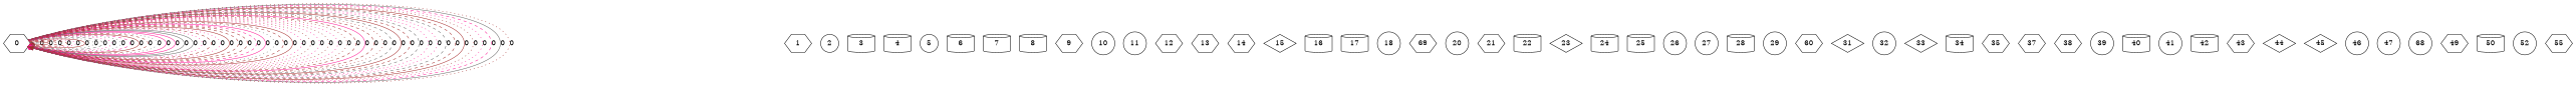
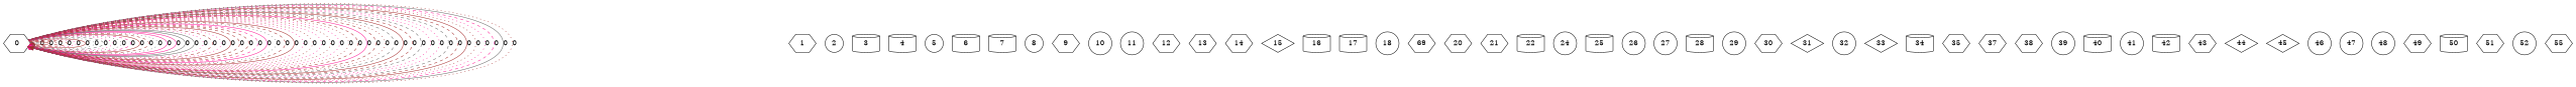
  digraph {
    node [shape=circle]
    edge [arrowhead=dot color=brown style=dotted]
    n1 [label=0 shape=hexagon]
    n2 [label=1 shape=hexagon]
    n3 [label=2]
    n4 [label=3 shape=cylinder]
    n5 [label=4 shape=cylinder]
    n6 [label=5]
    n7 [label=6 shape=cylinder]
    n8 [label=7 shape=cylinder]
-   n9 [label=8 shape=cylinder]
+   n9 [label=8]
    n10 [label=9 shape=hexagon]
    n11 [label=10]
    n12 [label=11]
    n13 [label=12 shape=hexagon]
    n14 [label=13 shape=hexagon]
    n15 [label=14 shape=hexagon]
    n16 [label=15 shape=diamond]
    n17 [label=16 shape=cylinder]
    n18 [label=17 shape=cylinder]
    n19 [label=18]
    n20 [label=69 shape=hexagon]
-   n21 [label=20]
+   n21 [label=20 shape=hexagon]
    n22 [label=21 shape=hexagon]
    n23 [label=22 shape=cylinder]
-   n24 [label=23 shape=diamond]
-   n25 [label=24 shape=cylinder]
+   n25 [label=24]
    n26 [label=25 shape=cylinder]
    n27 [label=26]
    n28 [label=27]
    n29 [label=28 shape=cylinder]
    n30 [label=29]
-   n31 [label=60 shape=hexagon]
+   n31 [label=30 shape=hexagon]
    n32 [label=31 shape=diamond]
    n33 [label=32]
    n34 [label=33 shape=diamond]
    n35 [label=34 shape=cylinder]
    n36 [label=35 shape=hexagon]
    n37 [label=37 shape=hexagon]
    n38 [label=38 shape=hexagon]
    n39 [label=39]
    n40 [label=40 shape=cylinder]
    n41 [label=41]
    n42 [label=42 shape=cylinder]
    n43 [label=43 shape=hexagon]
    n44 [label=44 shape=diamond]
    n45 [label=45 shape=diamond]
    n46 [label=46]
    n47 [label=47]
-   n48 [label=68]
+   n48 [label=48]
    n49 [label=49 shape=hexagon]
    n50 [label=50 shape=cylinder]
+   n51 [label=51 shape=hexagon]
    n52 [label=52]
    n53 [label=55 shape=hexagon]
    n1 -> n1 [color=gray40 label=0 style=dashed]
    n1 -> n1 [label=0 style=solid]
    n1 -> n1 [arrowhead=normal label=0 style=dashed]
    n1 -> n1 [arrowhead=normal label=0 style=dashed]
    n1 -> n1 [color=deeppink label=0]
    n1 -> n1 [label=0 style=solid]
    n1 -> n1 [arrowhead=normal color=gray40 label=0]
    n1 -> n1 [arrowhead=onormal color=gray40 label=0 style=dashed]
    n1 -> n1 [arrowhead=normal color=deeppink label=0]
    n1 -> n1 [arrowhead=onormal color=gray40 label=0]
    n1 -> n1 [arrowhead=onormal color=deeppink label=0 style=dashed]
    n1 -> n1 [arrowhead=normal label=0 style=solid]
    n1 -> n1 [arrowhead=normal label=0 style=dashed]
    n1 -> n1 [arrowhead=onormal color=gray40 label=0]
    n1 -> n1 [arrowhead=normal color=deeppink label=0 style=solid]
    n1 -> n1 [color=deeppink label=0 style=solid]
    n1 -> n1 [arrowhead=onormal color=gray40 label=0 style=solid]
    n1 -> n1 [arrowhead=onormal color=gray40 label=0 style=solid]
    n1 -> n1 [arrowhead=normal color=deeppink label=0]
    n1 -> n1 [label=0 style=dashed]
    n1 -> n1 [color=deeppink label=0]
    n1 -> n1 [label=0 style=solid]
    n1 -> n1 [arrowhead=normal label=0 style=dashed]
    n1 -> n1 [arrowhead=normal label=0 style=dashed]
    n1 -> n1 [color=deeppink label=0 style=dashed]
    n1 -> n1 [arrowhead=onormal color=deeppink label=0 style=solid]
    n1 -> n1 [arrowhead=onormal color=gray40 label=0]
    n1 -> n1 [arrowhead=onormal label=0 style=dashed]
    n1 -> n1 [label=0 style=solid]
    n1 -> n1 [arrowhead=normal color=deeppink label=0]
    n1 -> n1 [arrowhead=onormal label=0]
    n1 -> n1 [color=deeppink label=0]
    n1 -> n1 [label=0]
    n1 -> n1 [arrowhead=onormal color=deeppink label=0]
    n1 -> n1 [label=0]
    n1 -> n1 [label=0 style=dashed]
    n1 -> n1 [color=deeppink label=0 style=solid]
    n1 -> n1 [label=0 style=dashed]
    n1 -> n1 [arrowhead=normal label=0]
    n1 -> n1 [arrowhead=normal color=gray40 label=0 style=dashed]
    n1 -> n1 [arrowhead=onormal label=0 style=solid]
    n1 -> n1 [label=0 style=dashed]
    n1 -> n1 [arrowhead=normal color=gray40 label=0 style=dashed]
    n1 -> n1 [arrowhead=onormal color=deeppink label=0]
    n1 -> n1 [color=deeppink label=0]
    n1 -> n1 [color=gray40 label=0 style=dashed]
    n1 -> n1 [arrowhead=normal label=0 style=dashed]
    n1 -> n1 [arrowhead=normal label=0 style=solid]
    n1 -> n1 [arrowhead=normal label=0]
    n1 -> n1 [color=deeppink label=0]
    n1 -> n1 [color=deeppink label=0 style=dashed]
    n1 -> n1 [arrowhead=onormal color=gray40 label=0 style=solid]
    n1 -> n1 [arrowhead=normal label=0]
  }
